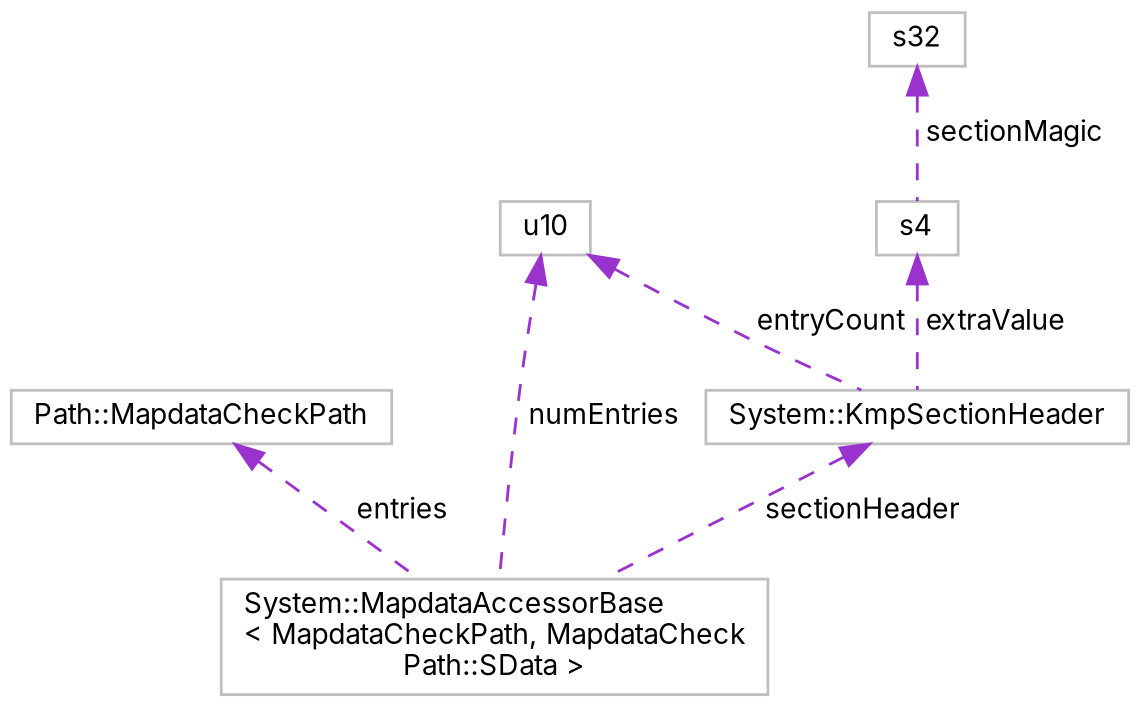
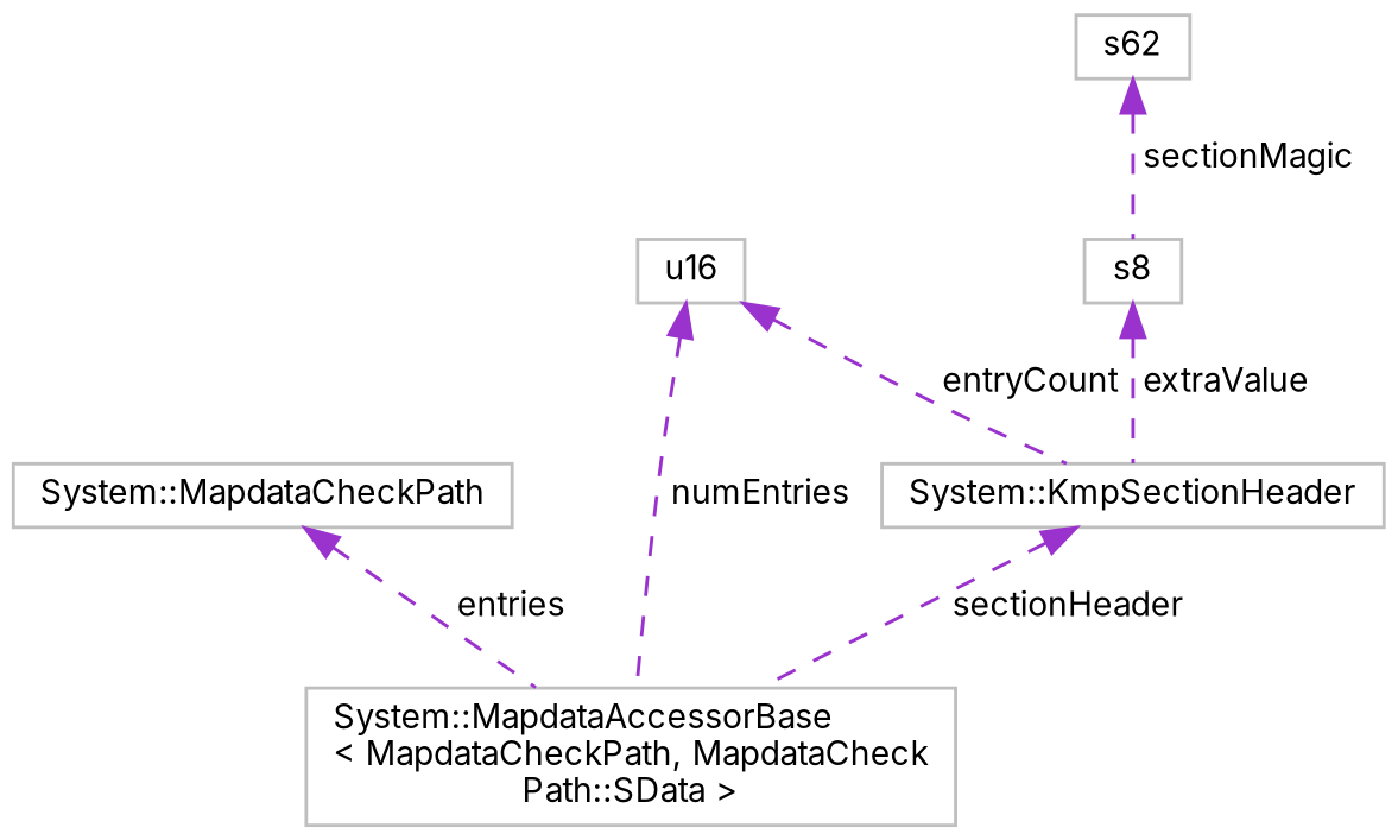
  digraph {
    fontname=Inter
    node [color=grey75 fillcolor=white fontname=Inter fontsize=10 shape=record style=filled]
    edge [color=darkorchid3 dir=back fontname=Inter fontsize=10 labelfontname=FreeMono labelfontsize=10 style=dashed]
    n1 [height=0.2 label="System::MapdataAccessorBase\l\< MapdataCheckPath, MapdataCheck\lPath::SData \>" width=0.4]
-   n2 [height=0.2 label="Path::MapdataCheckPath" width=0.4]
-   n3 [height=0.2 label=u10 width=0.4]
+   n2 [height=0.2 label="System::MapdataCheckPath" width=0.4]
+   n3 [height=0.2 label=u16 width=0.4]
    n4 [height=0.2 label="System::KmpSectionHeader" width=0.4]
-   n5 [height=0.2 label=s32 width=0.4]
-   n6 [height=0.2 label=s4 width=0.4]
+   n5 [height=0.2 label=s62 width=0.4]
+   n6 [height=0.2 label=s8 width=0.4]
    n2 -> n1 [label=" entries"]
    n3 -> n1 [label=" numEntries"]
    n3 -> n4 [label=" entryCount"]
    n4 -> n1 [label=" sectionHeader"]
    n5 -> n6 [label=" sectionMagic"]
    n6 -> n4 [label=" extraValue"]
  }
